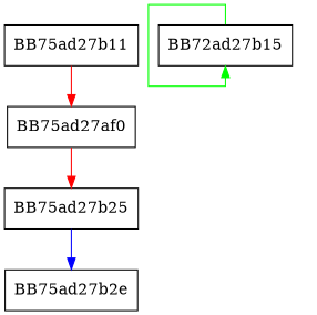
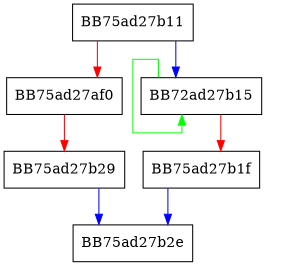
  digraph {
    splines=ortho
    node [shape=box]
    edge [color=red]
    BB75ad27af0
-   BB75ad27b29 [label=BB75ad27b25]
+   BB75ad27b29
    BB75ad27b2e
    BB75ad27b11
    n5 [label=BB72ad27b15]
+   BB75ad27b1f
    BB75ad27af0 -> BB75ad27b29
    BB75ad27b29 -> BB75ad27b2e [color=blue]
    BB75ad27b11 -> BB75ad27af0
+   BB75ad27b11 -> n5 [color=blue]
    n5 -> n5 [color=green]
+   n5 -> BB75ad27b1f
+   BB75ad27b1f -> BB75ad27b2e [color=blue]
  }
